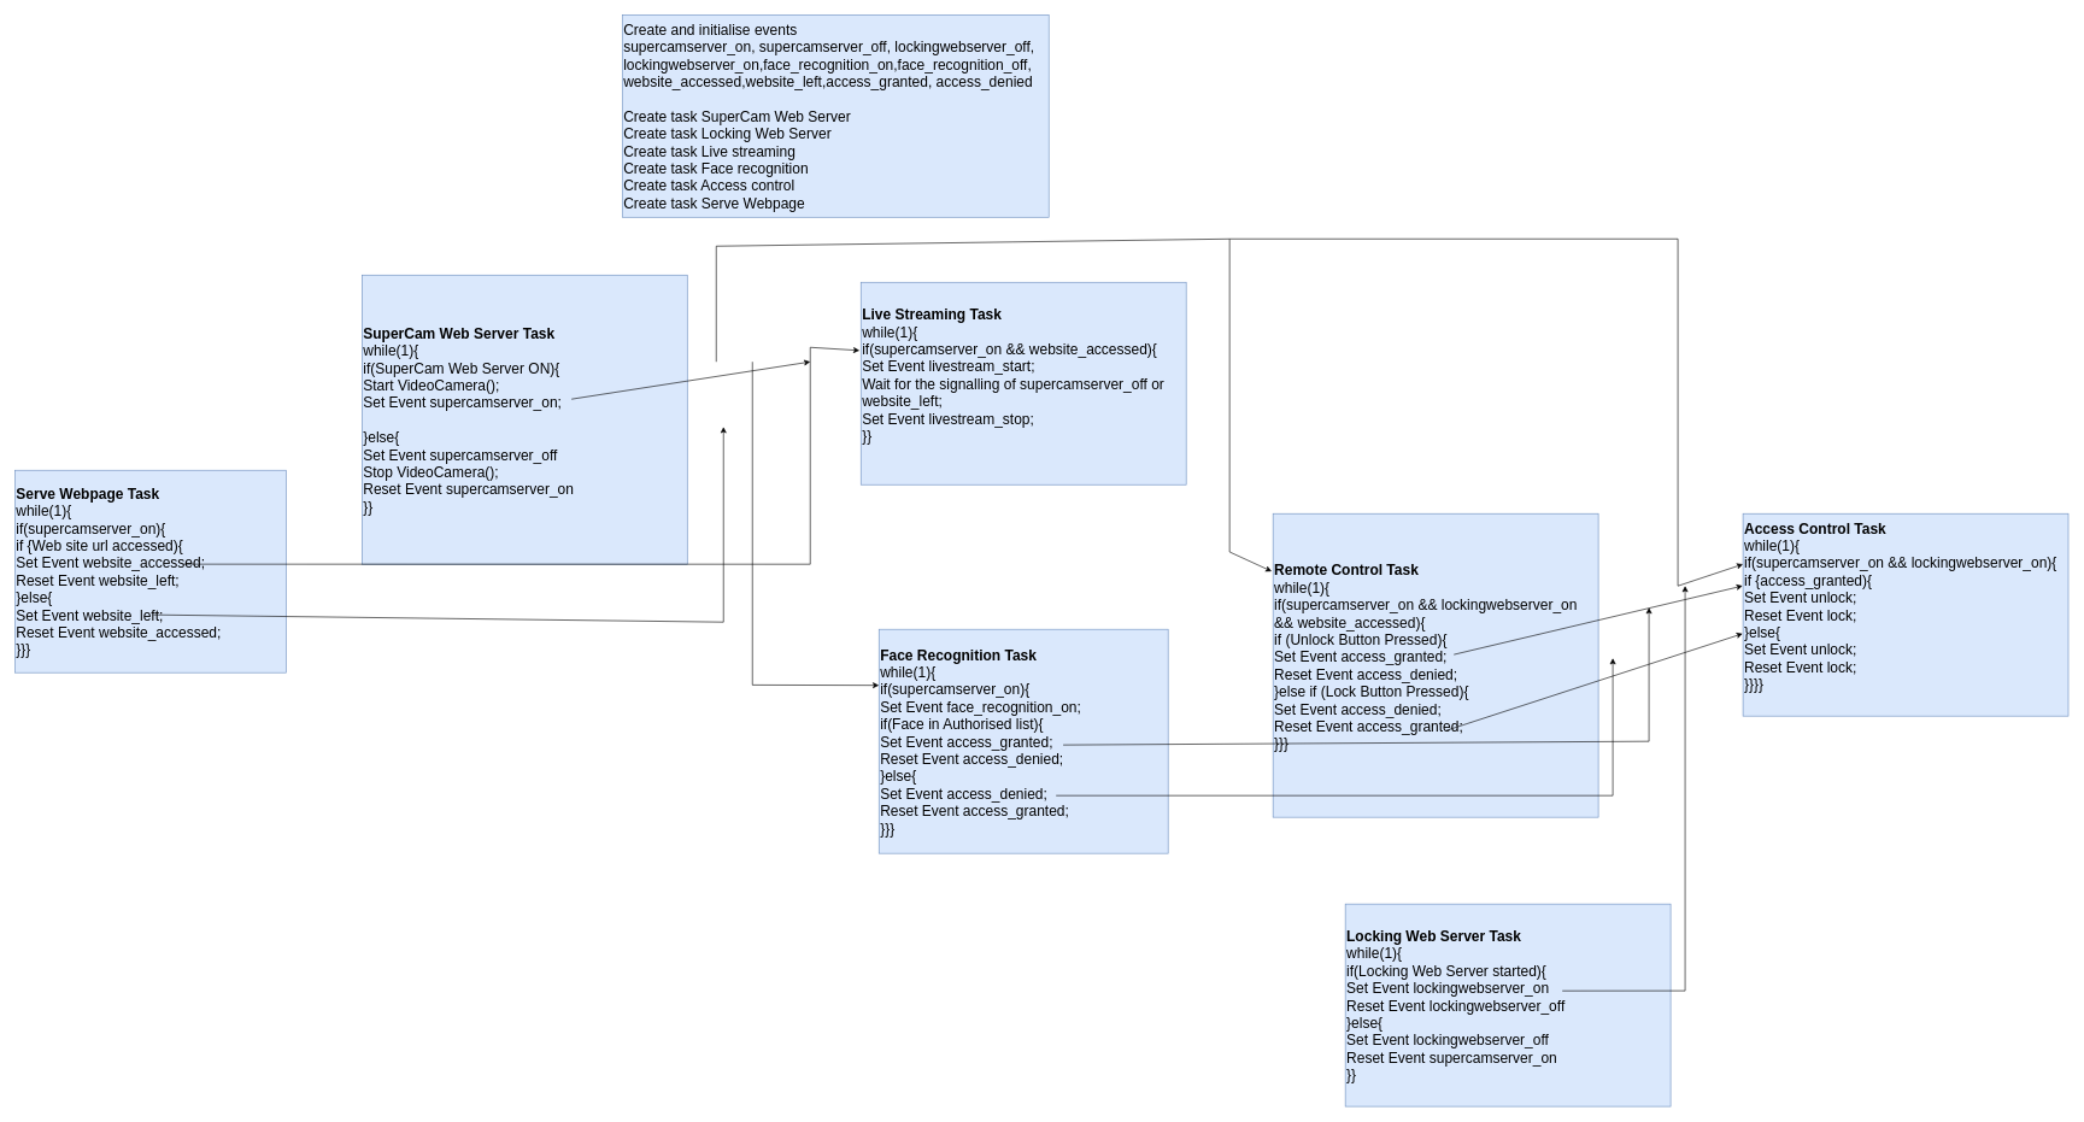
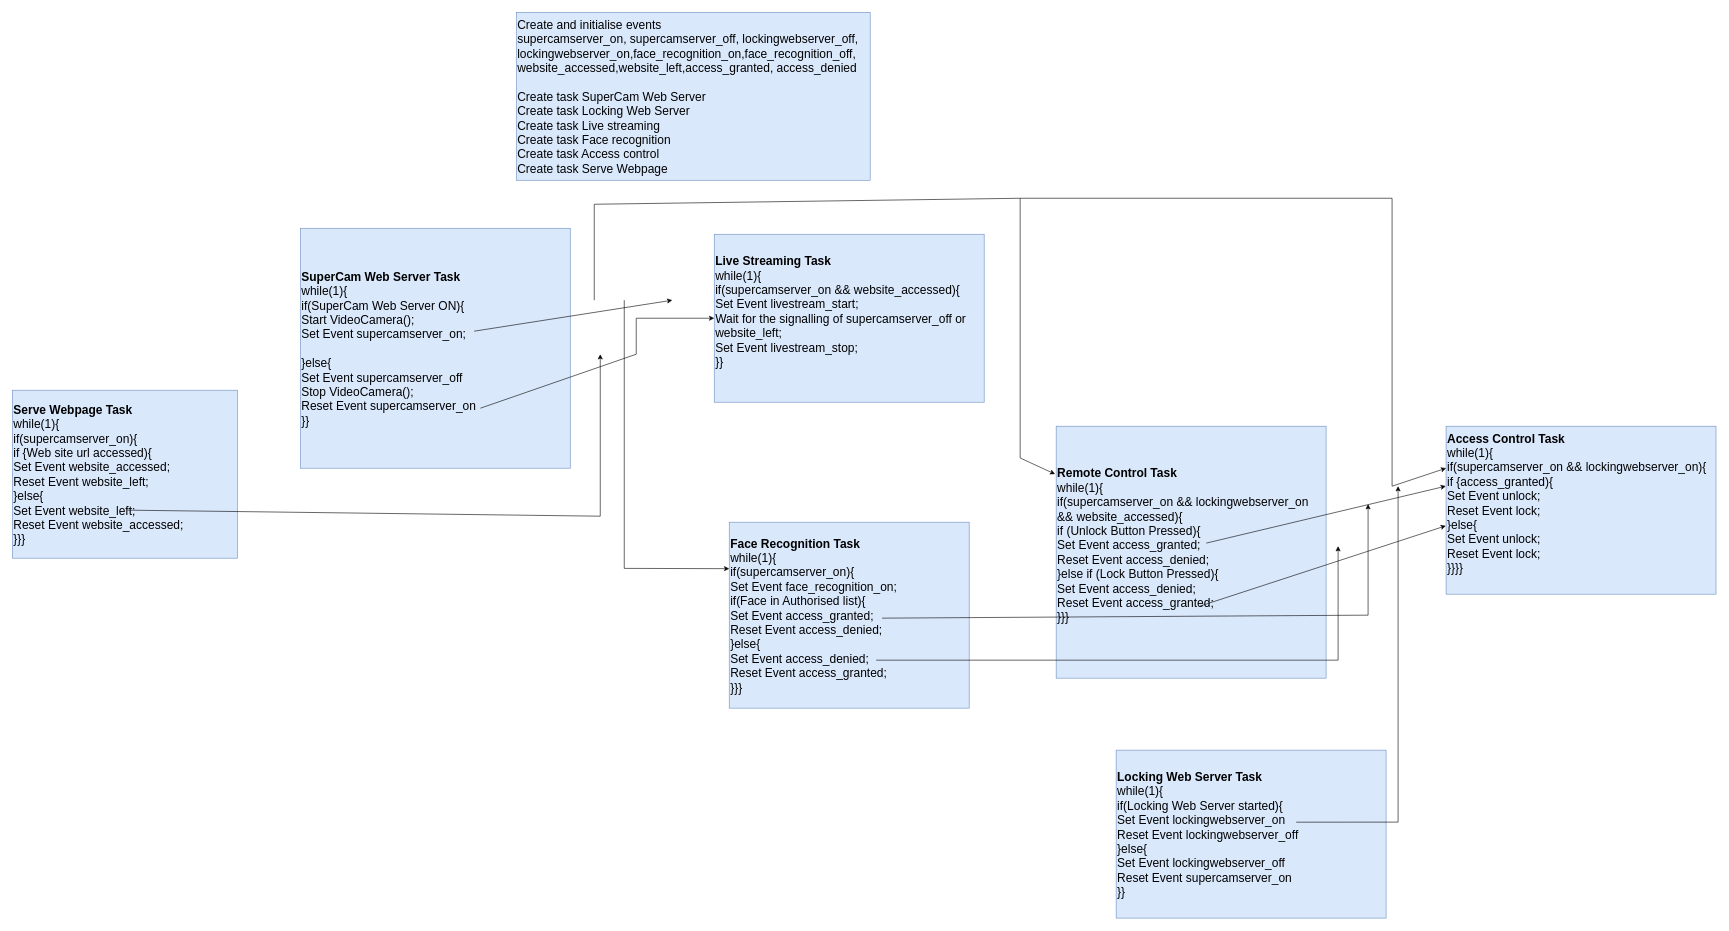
  <mxCell id="0" />
  <mxCell id="1" parent="0" />
  <mxCell id="2" value="&lt;div style=&quot;font-size: 20px;&quot;&gt;&lt;font style=&quot;font-size: 20px;&quot;&gt;Create and initialise events&lt;/font&gt;&lt;/div&gt;&lt;div style=&quot;font-size: 20px;&quot;&gt;&lt;font style=&quot;font-size: 20px;&quot;&gt;supercamserver_on, supercamserver_off, lockingwebserver_off,&lt;/font&gt;&lt;/div&gt;&lt;div style=&quot;font-size: 20px;&quot;&gt;&lt;font style=&quot;font-size: 20px;&quot;&gt;lockingwebserver_on,face_recognition_on,face_recognition_off,&lt;/font&gt;&lt;/div&gt;&lt;div style=&quot;font-size: 20px;&quot;&gt;&lt;font style=&quot;font-size: 20px;&quot;&gt;website_accessed,website_left,access_granted, access_denied&lt;/font&gt;&lt;/div&gt;&lt;div style=&quot;font-size: 20px;&quot;&gt;&lt;font style=&quot;font-size: 20px;&quot;&gt;&lt;br&gt;&lt;/font&gt;&lt;/div&gt;&lt;div style=&quot;font-size: 20px;&quot;&gt;&lt;font style=&quot;font-size: 20px;&quot;&gt;Create task SuperCam Web Server&lt;/font&gt;&lt;/div&gt;&lt;div style=&quot;font-size: 20px;&quot;&gt;&lt;font style=&quot;font-size: 20px;&quot;&gt;Create task Locking Web Server&lt;/font&gt;&lt;/div&gt;&lt;div style=&quot;font-size: 20px;&quot;&gt;&lt;font style=&quot;font-size: 20px;&quot;&gt;Create task Live streaming&lt;/font&gt;&lt;/div&gt;&lt;div style=&quot;font-size: 20px;&quot;&gt;&lt;font style=&quot;font-size: 20px;&quot;&gt;Create task Face recognition&lt;/font&gt;&lt;/div&gt;&lt;div style=&quot;font-size: 20px;&quot;&gt;&lt;font style=&quot;font-size: 20px;&quot;&gt;Create task Access control&lt;/font&gt;&lt;/div&gt;&lt;div style=&quot;font-size: 20px;&quot;&gt;&lt;font style=&quot;font-size: 20px;&quot;&gt;Create task Serve Webpage&lt;/font&gt;&lt;/div&gt;" style="rounded=0;whiteSpace=wrap;html=1;fillColor=#dae8fc;strokeColor=#6c8ebf;align=left;" vertex="1" parent="1"><mxGeometry x="860" y="20" width="590" height="280" as="geometry" /></mxCell>
  <mxCell id="3" value="&lt;div style=&quot;font-size: 20px;&quot;&gt;&lt;div&gt;&lt;b&gt;SuperCam Web Server Task&lt;/b&gt;&lt;/div&gt;&lt;div&gt;while(1){&lt;/div&gt;&lt;div&gt;if(SuperCam Web Server ON){&lt;/div&gt;&lt;div&gt;Start VideoCamera();&lt;/div&gt;&lt;div&gt;Set Event supercamserver_on&lt;span style=&quot;background-color: initial;&quot;&gt;;&lt;/span&gt;&lt;/div&gt;&lt;div&gt;&lt;br&gt;&lt;/div&gt;&lt;div&gt;}else{&lt;/div&gt;&lt;div&gt;Set Event supercamserver_off&lt;/div&gt;&lt;div&gt;Stop VideoCamera();&lt;br&gt;&lt;/div&gt;&lt;div&gt;Reset Event supercamserver_on&lt;/div&gt;&lt;div style=&quot;&quot;&gt;}}&lt;/div&gt;&lt;/div&gt;" style="rounded=0;whiteSpace=wrap;html=1;fillColor=#dae8fc;strokeColor=#6c8ebf;align=left;" vertex="1" parent="1"><mxGeometry x="500" y="380" width="450" height="400" as="geometry" /></mxCell>
  <mxCell id="4" value="&lt;div style=&quot;&quot;&gt;&lt;div style=&quot;&quot;&gt;&lt;span style=&quot;font-size: 20px;&quot;&gt;&lt;b&gt;Locking Web Server Task&lt;/b&gt;&lt;/span&gt;&lt;/div&gt;&lt;div style=&quot;&quot;&gt;&lt;span style=&quot;font-size: 20px;&quot;&gt;while(1){&lt;/span&gt;&lt;/div&gt;&lt;div style=&quot;&quot;&gt;&lt;span style=&quot;font-size: 20px;&quot;&gt;if(Locking Web Server started){&lt;/span&gt;&lt;/div&gt;&lt;div style=&quot;&quot;&gt;&lt;span style=&quot;font-size: 20px;&quot;&gt;Set Event lockingwebserver_on&lt;/span&gt;&lt;/div&gt;&lt;div style=&quot;&quot;&gt;&lt;span style=&quot;font-size: 20px;&quot;&gt;Reset Event lockingwebserver_off&lt;/span&gt;&lt;/div&gt;&lt;div style=&quot;&quot;&gt;&lt;span style=&quot;font-size: 20px;&quot;&gt;}else{&lt;/span&gt;&lt;/div&gt;&lt;div style=&quot;&quot;&gt;&lt;span style=&quot;font-size: 20px;&quot;&gt;Set Event lockingwebserver_off&lt;/span&gt;&lt;/div&gt;&lt;div style=&quot;&quot;&gt;&lt;span style=&quot;font-size: 20px;&quot;&gt;Reset Event supercamserver_on&lt;/span&gt;&lt;/div&gt;&lt;div style=&quot;&quot;&gt;&lt;span style=&quot;font-size: 20px;&quot;&gt;}}&lt;/span&gt;&lt;/div&gt;&lt;/div&gt;" style="rounded=0;whiteSpace=wrap;html=1;fillColor=#dae8fc;strokeColor=#6c8ebf;align=left;" vertex="1" parent="1"><mxGeometry x="1860" y="1250" width="450" height="280" as="geometry" /></mxCell>
  <mxCell id="5" value="&lt;div style=&quot;font-size: 20px;&quot;&gt;&lt;div&gt;&lt;b&gt;Remote Control Task&lt;/b&gt;&lt;/div&gt;&lt;div&gt;while(1){&lt;/div&gt;&lt;div&gt;if(supercamserver_on &amp;amp;&amp;amp; lockingwebserver_on &amp;amp;&amp;amp; website_accessed){&lt;/div&gt;&lt;div&gt;if (Unlock Button Pressed){&lt;/div&gt;&lt;div&gt;Set Event access_granted;&lt;/div&gt;&lt;div&gt;Reset Event access_denied;&lt;/div&gt;&lt;div&gt;}else if (Lock Button Pressed){&lt;/div&gt;&lt;div&gt;Set Event access_denied;&lt;/div&gt;&lt;div&gt;Reset Event access_granted;&lt;/div&gt;&lt;div&gt;}}}&lt;/div&gt;&lt;div&gt;&lt;br&gt;&lt;/div&gt;&lt;/div&gt;" style="rounded=0;whiteSpace=wrap;html=1;fillColor=#dae8fc;strokeColor=#6c8ebf;align=left;" vertex="1" parent="1"><mxGeometry x="1760" y="710" width="450" height="420" as="geometry" /></mxCell>
  <mxCell id="6" value="&lt;div style=&quot;&quot;&gt;&lt;div style=&quot;&quot;&gt;&lt;span style=&quot;font-size: 20px;&quot;&gt;&lt;b&gt;Access Control Task&lt;/b&gt;&lt;/span&gt;&lt;/div&gt;&lt;div style=&quot;&quot;&gt;&lt;span style=&quot;font-size: 20px;&quot;&gt;while(1){&lt;/span&gt;&lt;/div&gt;&lt;div style=&quot;&quot;&gt;&lt;span style=&quot;font-size: 20px;&quot;&gt;if(supercamserver_on &amp;amp;&amp;amp; lockingwebserver_on){&lt;/span&gt;&lt;/div&gt;&lt;div style=&quot;&quot;&gt;&lt;span style=&quot;font-size: 20px;&quot;&gt;if {access_granted){&lt;/span&gt;&lt;/div&gt;&lt;div style=&quot;&quot;&gt;&lt;span style=&quot;font-size: 20px;&quot;&gt;Set Event unlock;&lt;/span&gt;&lt;/div&gt;&lt;div style=&quot;&quot;&gt;&lt;span style=&quot;font-size: 20px;&quot;&gt;Reset Event lock;&lt;/span&gt;&lt;/div&gt;&lt;div style=&quot;&quot;&gt;&lt;span style=&quot;font-size: 20px;&quot;&gt;}else{&lt;/span&gt;&lt;/div&gt;&lt;div style=&quot;&quot;&gt;&lt;span style=&quot;font-size: 20px;&quot;&gt;Set Event unlock;&lt;/span&gt;&lt;/div&gt;&lt;div style=&quot;&quot;&gt;&lt;span style=&quot;font-size: 20px;&quot;&gt;Reset Event lock;&lt;/span&gt;&lt;/div&gt;&lt;div style=&quot;&quot;&gt;&lt;span style=&quot;font-size: 20px;&quot;&gt;}}}}&lt;/span&gt;&lt;/div&gt;&lt;div style=&quot;font-size: 20px;&quot;&gt;&lt;br&gt;&lt;/div&gt;&lt;/div&gt;" style="rounded=0;whiteSpace=wrap;html=1;fillColor=#dae8fc;strokeColor=#6c8ebf;align=left;" vertex="1" parent="1"><mxGeometry x="2410" y="710" width="450" height="280" as="geometry" /></mxCell>
  <mxCell id="7" value="&lt;div style=&quot;font-size: 20px;&quot;&gt;&lt;div&gt;&lt;b&gt;Serve Webpage Task&lt;/b&gt;&lt;/div&gt;&lt;div&gt;while(1){&lt;/div&gt;&lt;div&gt;if(supercamserver_on){&lt;/div&gt;&lt;div&gt;if {Web site url accessed){&lt;/div&gt;&lt;div&gt;Set Event website_accessed;&lt;/div&gt;&lt;div&gt;Reset Event website_left;&lt;/div&gt;&lt;div&gt;}else{&lt;/div&gt;&lt;div&gt;Set Event website_left;&lt;/div&gt;&lt;div&gt;Reset Event website_accessed;&lt;/div&gt;&lt;div&gt;}}}&lt;/div&gt;&lt;/div&gt;" style="rounded=0;whiteSpace=wrap;html=1;fillColor=#dae8fc;strokeColor=#6c8ebf;align=left;" vertex="1" parent="1"><mxGeometry x="20" y="650" width="375" height="280" as="geometry" /></mxCell>
  <mxCell id="8" value="&lt;div style=&quot;&quot;&gt;&lt;div style=&quot;&quot;&gt;&lt;div style=&quot;&quot;&gt;&lt;span style=&quot;font-size: 20px;&quot;&gt;&lt;b&gt;Live Streaming Task&lt;/b&gt;&lt;/span&gt;&lt;/div&gt;&lt;div style=&quot;&quot;&gt;&lt;span style=&quot;font-size: 20px;&quot;&gt;while(1){&lt;/span&gt;&lt;/div&gt;&lt;div style=&quot;&quot;&gt;&lt;span style=&quot;font-size: 20px;&quot;&gt;if(supercamserver_on &amp;amp;&amp;amp; website_accessed){&lt;/span&gt;&lt;/div&gt;&lt;div style=&quot;&quot;&gt;&lt;span style=&quot;font-size: 20px;&quot;&gt;Set Event livestream_start;&lt;/span&gt;&lt;/div&gt;&lt;div style=&quot;&quot;&gt;&lt;span style=&quot;font-size: 20px;&quot;&gt;Wait for the signalling of supercamserver_off or website_left;&lt;/span&gt;&lt;/div&gt;&lt;div style=&quot;&quot;&gt;&lt;span style=&quot;font-size: 20px;&quot;&gt;Set Event livestream_stop;&lt;/span&gt;&lt;/div&gt;&lt;div style=&quot;&quot;&gt;&lt;span style=&quot;font-size: 20px;&quot;&gt;}}&lt;/span&gt;&lt;/div&gt;&lt;/div&gt;&lt;div style=&quot;font-size: 20px;&quot;&gt;&lt;br&gt;&lt;/div&gt;&lt;/div&gt;" style="rounded=0;whiteSpace=wrap;html=1;fillColor=#dae8fc;strokeColor=#6c8ebf;align=left;" vertex="1" parent="1"><mxGeometry x="1190" y="390" width="450" height="280" as="geometry" /></mxCell>
  <mxCell id="9" value="&lt;div style=&quot;&quot;&gt;&lt;div style=&quot;font-size: 20px;&quot;&gt;&lt;div style=&quot;&quot;&gt;&lt;div&gt;&lt;b&gt;Face Recognition Task&lt;/b&gt;&lt;/div&gt;&lt;div&gt;while(1){&lt;/div&gt;&lt;div&gt;if(supercamserver_on){&lt;/div&gt;&lt;div&gt;Set Event face_recognition_on;&lt;/div&gt;&lt;div&gt;if(Face in Authorised list){&lt;/div&gt;&lt;div&gt;Set Event access_granted;&lt;/div&gt;&lt;div&gt;Reset Event access_denied;&lt;/div&gt;&lt;div&gt;}else{&lt;/div&gt;&lt;div&gt;Set Event access_denied;&lt;/div&gt;&lt;div&gt;Reset Event access_granted;&lt;/div&gt;&lt;div&gt;}}}&lt;/div&gt;&lt;/div&gt;&lt;/div&gt;&lt;/div&gt;" style="rounded=0;whiteSpace=wrap;html=1;fillColor=#dae8fc;strokeColor=#6c8ebf;align=left;" vertex="1" parent="1"><mxGeometry x="1215" y="870" width="400" height="310" as="geometry" /></mxCell>
  <mxCell id="10" value="" style="endArrow=classic;html=1;rounded=0;exitX=0.644;exitY=0.429;exitDx=0;exitDy=0;exitPerimeter=0;" edge="1" parent="1" source="3"><mxGeometry width="50" height="50" relative="1" as="geometry"><mxPoint x="900" y="750" as="sourcePoint" /><mxPoint x="1120" y="500" as="targetPoint" /></mxGeometry></mxCell>
- <mxCell id="11" value="" style="endArrow=classic;html=1;rounded=0;exitX=0.622;exitY=0.464;exitDx=0;exitDy=0;exitPerimeter=0;entryX=-0.004;entryY=0.337;entryDx=0;entryDy=0;entryPerimeter=0;" edge="1" parent="1" source="7" target="8"><mxGeometry width="50" height="50" relative="1" as="geometry"><mxPoint x="610" y="950" as="sourcePoint" /><mxPoint x="1150" y="820" as="targetPoint" /><Array as="points"><mxPoint x="1120" y="780" /><mxPoint x="1120" y="480" /></Array></mxGeometry></mxCell>
+ <mxCell id="12" value="" style="endArrow=classic;html=1;rounded=0;entryX=0;entryY=0.5;entryDx=0;entryDy=0;exitX=0.667;exitY=0.75;exitDx=0;exitDy=0;exitPerimeter=0;" edge="1" parent="1" source="3" target="8"><mxGeometry width="50" height="50" relative="1" as="geometry"><mxPoint x="970" y="710" as="sourcePoint" /><mxPoint x="1020" y="660" as="targetPoint" /><Array as="points"><mxPoint x="1060" y="590" /><mxPoint x="1060" y="530" /></Array></mxGeometry></mxCell>
  <mxCell id="13" value="" style="endArrow=classic;html=1;rounded=0;exitX=0.511;exitY=0.714;exitDx=0;exitDy=0;exitPerimeter=0;" edge="1" parent="1" source="7"><mxGeometry width="50" height="50" relative="1" as="geometry"><mxPoint x="770" y="920" as="sourcePoint" /><mxPoint x="1000" y="590" as="targetPoint" /><Array as="points"><mxPoint x="1000" y="860" /></Array></mxGeometry></mxCell>
  <mxCell id="14" value="" style="endArrow=classic;html=1;rounded=0;entryX=0;entryY=0.25;entryDx=0;entryDy=0;" edge="1" parent="1" target="9"><mxGeometry width="50" height="50" relative="1" as="geometry"><mxPoint x="1040" y="500" as="sourcePoint" /><mxPoint x="1110" y="800" as="targetPoint" /><Array as="points"><mxPoint x="1040" y="947" /></Array></mxGeometry></mxCell>
  <mxCell id="15" value="" style="endArrow=classic;html=1;rounded=0;entryX=-0.004;entryY=0.19;entryDx=0;entryDy=0;entryPerimeter=0;" edge="1" parent="1" target="5"><mxGeometry width="50" height="50" relative="1" as="geometry"><mxPoint x="990" y="500" as="sourcePoint" /><mxPoint x="1700" y="770" as="targetPoint" /><Array as="points"><mxPoint x="990" y="340" /><mxPoint x="1700" y="330" /><mxPoint x="1700" y="763" /></Array></mxGeometry></mxCell>
  <mxCell id="16" value="" style="endArrow=classic;html=1;rounded=0;entryX=0;entryY=0.25;entryDx=0;entryDy=0;" edge="1" parent="1" target="6"><mxGeometry width="50" height="50" relative="1" as="geometry"><mxPoint x="1700" y="330" as="sourcePoint" /><mxPoint x="2020" y="670" as="targetPoint" /><Array as="points"><mxPoint x="2320" y="330" /><mxPoint x="2320" y="810" /></Array></mxGeometry></mxCell>
  <mxCell id="17" value="" style="endArrow=classic;html=1;rounded=0;exitX=0.667;exitY=0.429;exitDx=0;exitDy=0;exitPerimeter=0;" edge="1" parent="1" source="4"><mxGeometry width="50" height="50" relative="1" as="geometry"><mxPoint x="2330" y="1350" as="sourcePoint" /><mxPoint x="2330" y="810" as="targetPoint" /><Array as="points"><mxPoint x="2330" y="1370" /></Array></mxGeometry></mxCell>
  <mxCell id="18" value="" style="endArrow=classic;html=1;rounded=0;entryX=-0.001;entryY=0.593;entryDx=0;entryDy=0;entryPerimeter=0;exitX=0.533;exitY=0.714;exitDx=0;exitDy=0;exitPerimeter=0;" edge="1" parent="1" source="5" target="6"><mxGeometry width="50" height="50" relative="1" as="geometry"><mxPoint x="2070" y="1060" as="sourcePoint" /><mxPoint x="2130" y="880" as="targetPoint" /></mxGeometry></mxCell>
  <mxCell id="19" value="" style="endArrow=classic;html=1;rounded=0;entryX=-0.001;entryY=0.357;entryDx=0;entryDy=0;entryPerimeter=0;exitX=0.556;exitY=0.464;exitDx=0;exitDy=0;exitPerimeter=0;" edge="1" parent="1" source="5" target="6"><mxGeometry width="50" height="50" relative="1" as="geometry"><mxPoint x="2040" y="1030" as="sourcePoint" /><mxPoint x="2090" y="980" as="targetPoint" /></mxGeometry></mxCell>
  <mxCell id="20" value="" style="endArrow=classic;html=1;rounded=0;exitX=0.637;exitY=0.516;exitDx=0;exitDy=0;exitPerimeter=0;" edge="1" parent="1" source="9"><mxGeometry width="50" height="50" relative="1" as="geometry"><mxPoint x="1890" y="1010" as="sourcePoint" /><mxPoint x="2280" y="840" as="targetPoint" /><Array as="points"><mxPoint x="2280" y="1025" /></Array></mxGeometry></mxCell>
  <mxCell id="21" value="" style="endArrow=classic;html=1;rounded=0;exitX=0.637;exitY=0.516;exitDx=0;exitDy=0;exitPerimeter=0;" edge="1" parent="1"><mxGeometry width="50" height="50" relative="1" as="geometry"><mxPoint x="1460" y="1100" as="sourcePoint" /><mxPoint x="2230" y="910" as="targetPoint" /><Array as="points"><mxPoint x="2230" y="1100" /></Array></mxGeometry></mxCell>
